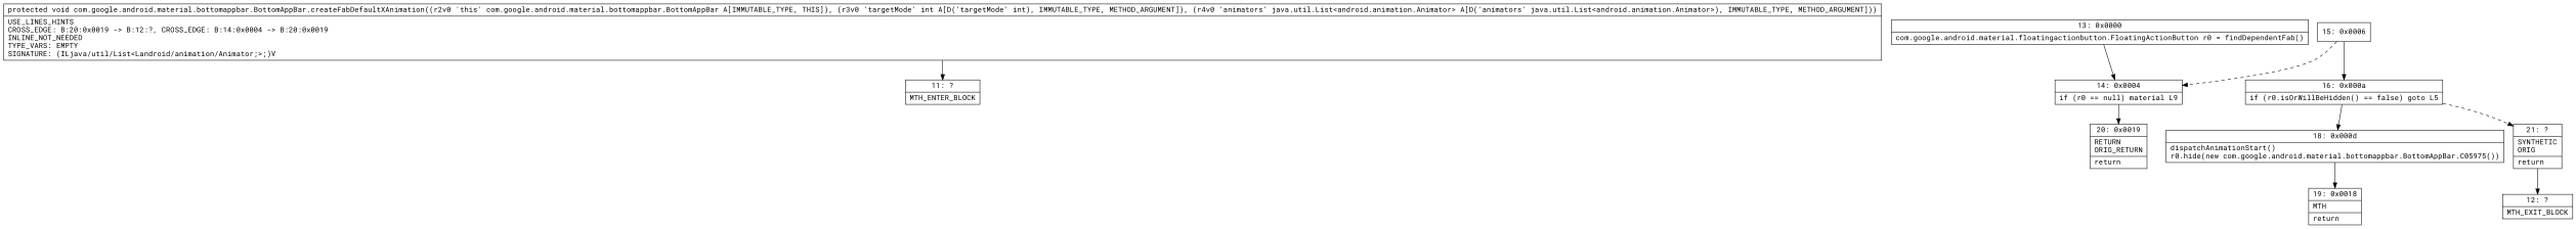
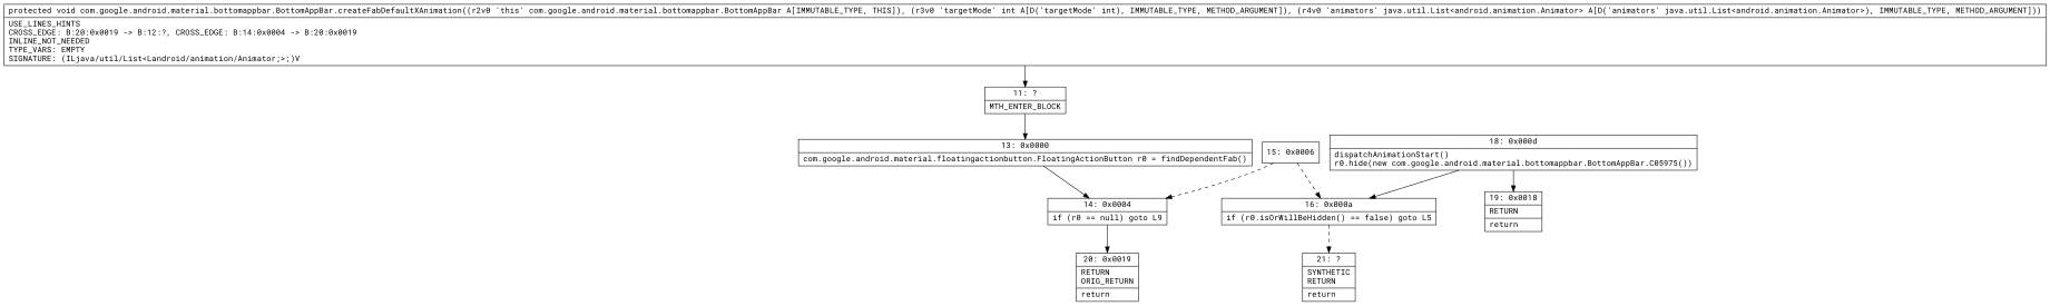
  digraph {
    fontname="Roboto Mono"
    node [fontname="Roboto Mono" shape=record]
    edge [fontname="Roboto Mono"]
    n1 [label="{11\:\ ?|MTH_ENTER_BLOCK\l}"]
    n2 [label="{13\:\ 0x0000|com.google.android.material.floatingactionbutton.FloatingActionButton r0 = findDependentFab()\l}"]
-   n3 [label="{14\:\ 0x0004|if (r0 == null) material L9\l}"]
+   n3 [label="{14\:\ 0x0004|if (r0 == null) goto L9\l}"]
    n4 [label="{20\:\ 0x0019|RETURN\lORIG_RETURN\l|return\l}"]
    n5 [label="{15\:\ 0x0006}"]
    n6 [label="{16\:\ 0x000a|if (r0.isOrWillBeHidden() == false) goto L5\l}"]
    n7 [label="{18\:\ 0x000d|dispatchAnimationStart()\lr0.hide(new com.google.android.material.bottomappbar.BottomAppBar.C05975())\l}"]
-   n8 [label="{21\:\ ?|SYNTHETIC\lORIG\l|return\l}"]
-   n9 [label="{19\:\ 0x0018|MTH\l|return\l}"]
-   n10 [label="{12\:\ ?|MTH_EXIT_BLOCK\l}"]
+   n8 [label="{21\:\ ?|SYNTHETIC\lRETURN\l|return\l}"]
+   n9 [label="{19\:\ 0x0018|RETURN\l|return\l}"]
    n11 [label="{protected void com.google.android.material.bottomappbar.BottomAppBar.createFabDefaultXAnimation((r2v0 'this' com.google.android.material.bottomappbar.BottomAppBar A[IMMUTABLE_TYPE, THIS]), (r3v0 'targetMode' int A[D('targetMode' int), IMMUTABLE_TYPE, METHOD_ARGUMENT]), (r4v0 'animators' java.util.List\<android.animation.Animator\> A[D('animators' java.util.List\<android.animation.Animator\>), IMMUTABLE_TYPE, METHOD_ARGUMENT]))  | USE_LINES_HINTS\lCROSS_EDGE: B:20:0x0019 \-\> B:12:?, CROSS_EDGE: B:14:0x0004 \-\> B:20:0x0019\lINLINE_NOT_NEEDED\lTYPE_VARS: EMPTY\lSIGNATURE: (ILjava\/util\/List\<Landroid\/animation\/Animator;\>;)V\l}"]
+   n1 -> n2
    n2 -> n3
    n3 -> n4
    n5 -> n3 [style=dashed]
-   n5 -> n6
-   n6 -> n7
+   n5 -> n6 [style=dashed]
+   n7 -> n6
    n6 -> n8 [style=dashed]
    n7 -> n9
-   n8 -> n10
    n11 -> n1
  }
